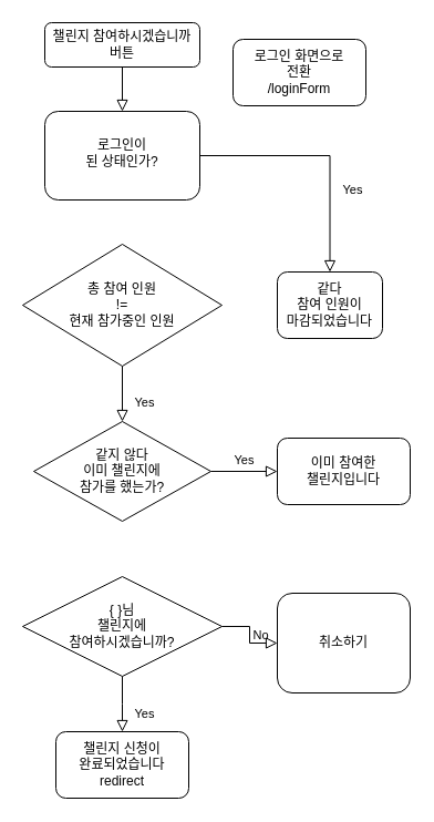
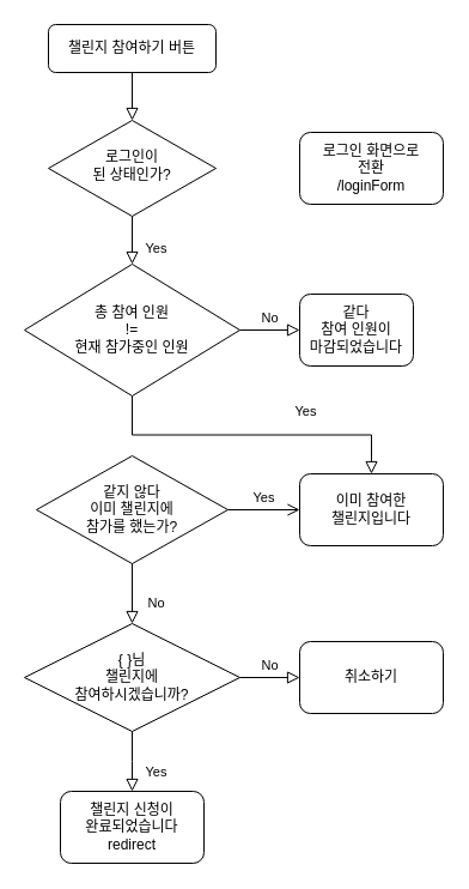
  <mxCell id="0" />
  <mxCell id="1" parent="0" />
- <mxCell id="2" value="챌린지 참여하시겠습니까 버튼" style="rounded=1;whiteSpace=wrap;html=1;fontSize=12;glass=0;strokeWidth=1;shadow=0;" parent="1" vertex="1"><mxGeometry x="40" y="20" width="140" height="40" as="geometry" /></mxCell>
+ <mxCell id="2" value="챌린지 참여하기 버튼" style="rounded=1;whiteSpace=wrap;html=1;fontSize=12;glass=0;strokeWidth=1;shadow=0;" parent="1" vertex="1"><mxGeometry x="40" y="20" width="140" height="40" as="geometry" /></mxCell>
  <mxCell id="3" value="" style="rounded=0;html=1;jettySize=auto;orthogonalLoop=1;fontSize=11;endArrow=block;endFill=0;endSize=8;strokeWidth=1;shadow=0;labelBackgroundColor=none;edgeStyle=orthogonalEdgeStyle;exitX=0.5;exitY=1;exitDx=0;exitDy=0;" parent="1" source="2" target="5" edge="1"><mxGeometry y="20" relative="1" as="geometry"><mxPoint as="offset" /><mxPoint x="110" y="190" as="sourcePoint" /></mxGeometry></mxCell>
- <mxCell id="4" value="Yes" style="rounded=0;html=1;jettySize=auto;orthogonalLoop=1;fontSize=11;endArrow=block;endFill=0;endSize=8;strokeWidth=1;shadow=0;labelBackgroundColor=none;edgeStyle=orthogonalEdgeStyle;" parent="1" source="5" target="9" edge="1"><mxGeometry x="0.333" y="20" relative="1" as="geometry"><mxPoint as="offset" /><mxPoint x="110" y="240" as="targetPoint" /></mxGeometry></mxCell>
- <mxCell id="5" value="로그인이&lt;br&gt;된 상태인가?" style="whiteSpace=wrap;html=1;shadow=0;fontFamily=Helvetica;fontSize=12;align=center;strokeWidth=1;spacing=6;spacingTop=-4;rounded=1;" parent="1" vertex="1"><mxGeometry x="40" y="100" width="140" height="80" as="geometry" /></mxCell>
- <mxCell id="6" value="로그인 화면으로&lt;br&gt;전환&lt;br&gt;/loginForm" style="rounded=1;whiteSpace=wrap;html=1;fontSize=12;glass=0;strokeWidth=1;shadow=0;" parent="1" vertex="1"><mxGeometry x="210" y="35" width="120" height="60" as="geometry" /></mxCell>
+ <mxCell id="4" value="Yes" style="rounded=0;html=1;jettySize=auto;orthogonalLoop=1;fontSize=11;endArrow=block;endFill=0;endSize=8;strokeWidth=1;shadow=0;labelBackgroundColor=none;edgeStyle=orthogonalEdgeStyle;entryX=0.5;entryY=0;entryDx=0;entryDy=0;" parent="1" source="5" target="7" edge="1"><mxGeometry x="0.333" y="20" relative="1" as="geometry"><mxPoint as="offset" /><mxPoint x="110" y="240" as="targetPoint" /></mxGeometry></mxCell>
+ <mxCell id="5" value="로그인이&lt;br&gt;된 상태인가?" style="rhombus;whiteSpace=wrap;html=1;shadow=0;fontFamily=Helvetica;fontSize=12;align=center;strokeWidth=1;spacing=6;spacingTop=-4;" parent="1" vertex="1"><mxGeometry x="40" y="100" width="140" height="80" as="geometry" /></mxCell>
+ <mxCell id="6" value="로그인 화면으로&lt;br&gt;전환&lt;br&gt;/loginForm" style="rounded=1;whiteSpace=wrap;html=1;fontSize=12;glass=0;strokeWidth=1;shadow=0;" parent="1" vertex="1"><mxGeometry x="250" y="110" width="120" height="60" as="geometry" /></mxCell>
  <mxCell id="7" value="총 참여 인원&lt;br&gt;!=&lt;br&gt;현재 참가중인 인원" style="rhombus;whiteSpace=wrap;html=1;" parent="1" vertex="1"><mxGeometry x="20" y="220" width="180" height="110" as="geometry" /></mxCell>
+ <mxCell id="8" value="No" style="edgeStyle=orthogonalEdgeStyle;rounded=0;html=1;jettySize=auto;orthogonalLoop=1;fontSize=11;endArrow=block;endFill=0;endSize=8;strokeWidth=1;shadow=0;labelBackgroundColor=none;exitX=1;exitY=0.5;exitDx=0;exitDy=0;" parent="1" source="7" target="9" edge="1"><mxGeometry y="10" relative="1" as="geometry"><mxPoint as="offset" /><mxPoint x="220" y="275" as="sourcePoint" /></mxGeometry></mxCell>
  <mxCell id="9" value="같다&lt;br&gt;참여 인원이 &lt;br&gt;마감되었습니다" style="rounded=1;whiteSpace=wrap;html=1;fontSize=12;glass=0;strokeWidth=1;shadow=0;" parent="1" vertex="1"><mxGeometry x="250" y="245" width="95" height="60" as="geometry" /></mxCell>
  <mxCell id="10" value="같지 않다&lt;br&gt;이미 챌린지에 &lt;br&gt;참가를 했는가?" style="rhombus;whiteSpace=wrap;html=1;" parent="1" vertex="1"><mxGeometry x="30" y="380" width="160" height="90" as="geometry" /></mxCell>
- <mxCell id="11" value="Yes" style="rounded=0;html=1;jettySize=auto;orthogonalLoop=1;fontSize=11;endArrow=block;endFill=0;endSize=8;strokeWidth=1;shadow=0;labelBackgroundColor=none;edgeStyle=orthogonalEdgeStyle;exitX=0.5;exitY=1;exitDx=0;exitDy=0;entryX=0.5;entryY=0;entryDx=0;entryDy=0;" parent="1" source="7" target="10" edge="1"><mxGeometry x="0.333" y="20" relative="1" as="geometry"><mxPoint as="offset" /><mxPoint x="179.52" y="310" as="sourcePoint" /><mxPoint x="140" y="370" as="targetPoint" /></mxGeometry></mxCell>
- <mxCell id="12" value="Yes" style="edgeStyle=orthogonalEdgeStyle;rounded=0;html=1;jettySize=auto;orthogonalLoop=1;fontSize=11;endArrow=block;endFill=0;endSize=8;strokeWidth=1;shadow=0;labelBackgroundColor=none;exitX=1;exitY=0.5;exitDx=0;exitDy=0;" parent="1" source="10" target="13" edge="1"><mxGeometry y="10" relative="1" as="geometry"><mxPoint as="offset" /><mxPoint x="220" y="425" as="sourcePoint" /></mxGeometry></mxCell>
+ <mxCell id="11" value="Yes" style="rounded=0;html=1;jettySize=auto;orthogonalLoop=1;fontSize=11;endArrow=block;endFill=0;endSize=8;strokeWidth=1;shadow=0;labelBackgroundColor=none;edgeStyle=orthogonalEdgeStyle;exitX=0.5;exitY=1;exitDx=0;exitDy=0;" parent="1" source="7" target="13" edge="1"><mxGeometry x="0.333" y="20" relative="1" as="geometry"><mxPoint as="offset" /><mxPoint x="179.52" y="310" as="sourcePoint" /><mxPoint x="140" y="370" as="targetPoint" /></mxGeometry></mxCell>
+ <mxCell id="12" value="Yes" style="edgeStyle=orthogonalEdgeStyle;rounded=0;html=1;jettySize=auto;orthogonalLoop=1;fontSize=11;endArrow=open;endFill=0;endSize=8;strokeWidth=1;shadow=0;labelBackgroundColor=none;exitX=1;exitY=0.5;exitDx=0;exitDy=0;" parent="1" source="10" target="13" edge="1"><mxGeometry y="10" relative="1" as="geometry"><mxPoint as="offset" /><mxPoint x="220" y="425" as="sourcePoint" /></mxGeometry></mxCell>
  <mxCell id="13" value="이미 참여한 &lt;br&gt;챌린지입니다" style="rounded=1;whiteSpace=wrap;html=1;fontSize=12;glass=0;strokeWidth=1;shadow=0;" parent="1" vertex="1"><mxGeometry x="250" y="395" width="120" height="60" as="geometry" /></mxCell>
+ <mxCell id="14" value="No" style="rounded=0;html=1;jettySize=auto;orthogonalLoop=1;fontSize=11;endArrow=block;endFill=0;endSize=8;strokeWidth=1;shadow=0;labelBackgroundColor=none;edgeStyle=orthogonalEdgeStyle;exitX=0.5;exitY=1;exitDx=0;exitDy=0;entryX=0.5;entryY=0;entryDx=0;entryDy=0;" parent="1" source="10" target="15" edge="1"><mxGeometry x="0.333" y="20" relative="1" as="geometry"><mxPoint as="offset" /><mxPoint x="110" y="470" as="sourcePoint" /><mxPoint x="140" y="510" as="targetPoint" /></mxGeometry></mxCell>
  <mxCell id="15" value="{ }님&lt;br&gt;챌린지에 &lt;br&gt;참여하시겠습니까?" style="rhombus;whiteSpace=wrap;html=1;" parent="1" vertex="1"><mxGeometry x="20" y="520" width="180" height="90" as="geometry" /></mxCell>
  <mxCell id="16" value="No" style="edgeStyle=orthogonalEdgeStyle;rounded=0;html=1;jettySize=auto;orthogonalLoop=1;fontSize=11;endArrow=block;endFill=0;endSize=8;strokeWidth=1;shadow=0;labelBackgroundColor=none;exitX=1;exitY=0.5;exitDx=0;exitDy=0;" parent="1" source="15" target="17" edge="1"><mxGeometry y="10" relative="1" as="geometry"><mxPoint as="offset" /><mxPoint x="200" y="565" as="sourcePoint" /></mxGeometry></mxCell>
- <mxCell id="17" value="취소하기" style="rounded=1;whiteSpace=wrap;html=1;fontSize=12;glass=0;strokeWidth=1;shadow=0;" parent="1" vertex="1"><mxGeometry x="250" y="535" width="120" height="90" as="geometry" /></mxCell>
+ <mxCell id="17" value="취소하기" style="rounded=1;whiteSpace=wrap;html=1;fontSize=12;glass=0;strokeWidth=1;shadow=0;" parent="1" vertex="1"><mxGeometry x="250" y="535" width="120" height="60" as="geometry" /></mxCell>
  <mxCell id="18" value="Yes" style="rounded=0;html=1;jettySize=auto;orthogonalLoop=1;fontSize=11;endArrow=block;endFill=0;endSize=8;strokeWidth=1;shadow=0;labelBackgroundColor=none;edgeStyle=orthogonalEdgeStyle;exitX=0.5;exitY=1;exitDx=0;exitDy=0;entryX=0.5;entryY=0;entryDx=0;entryDy=0;" parent="1" source="15" edge="1"><mxGeometry x="0.333" y="20" relative="1" as="geometry"><mxPoint as="offset" /><mxPoint x="110" y="610" as="sourcePoint" /><mxPoint x="110" y="660" as="targetPoint" /></mxGeometry></mxCell>
  <mxCell id="19" value="챌린지 신청이&lt;br&gt;완료되었습니다&lt;br&gt;redirect" style="rounded=1;whiteSpace=wrap;html=1;fontSize=12;glass=0;strokeWidth=1;shadow=0;" parent="1" vertex="1"><mxGeometry x="50" y="660" width="120" height="60" as="geometry" /></mxCell>
